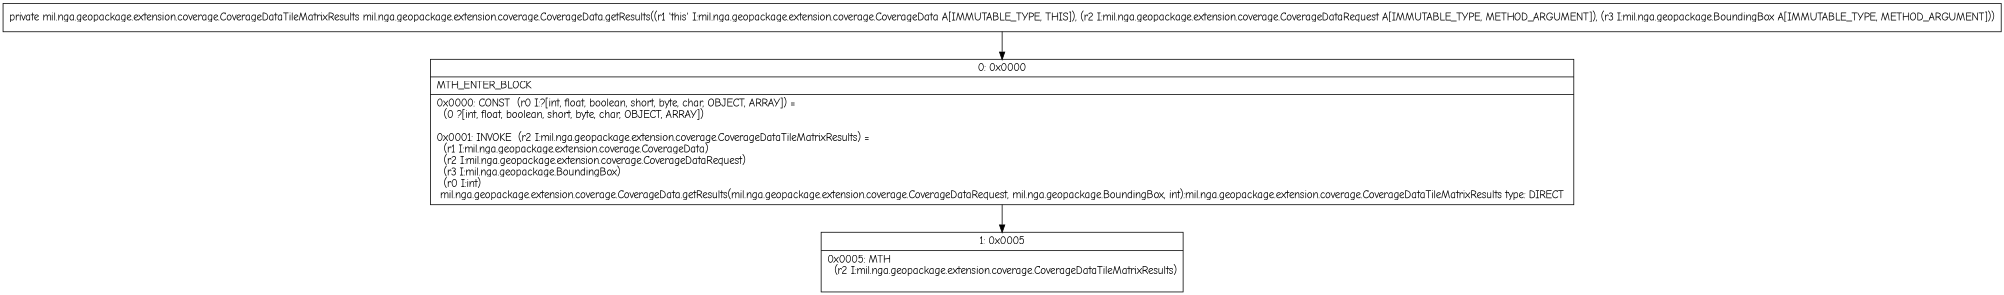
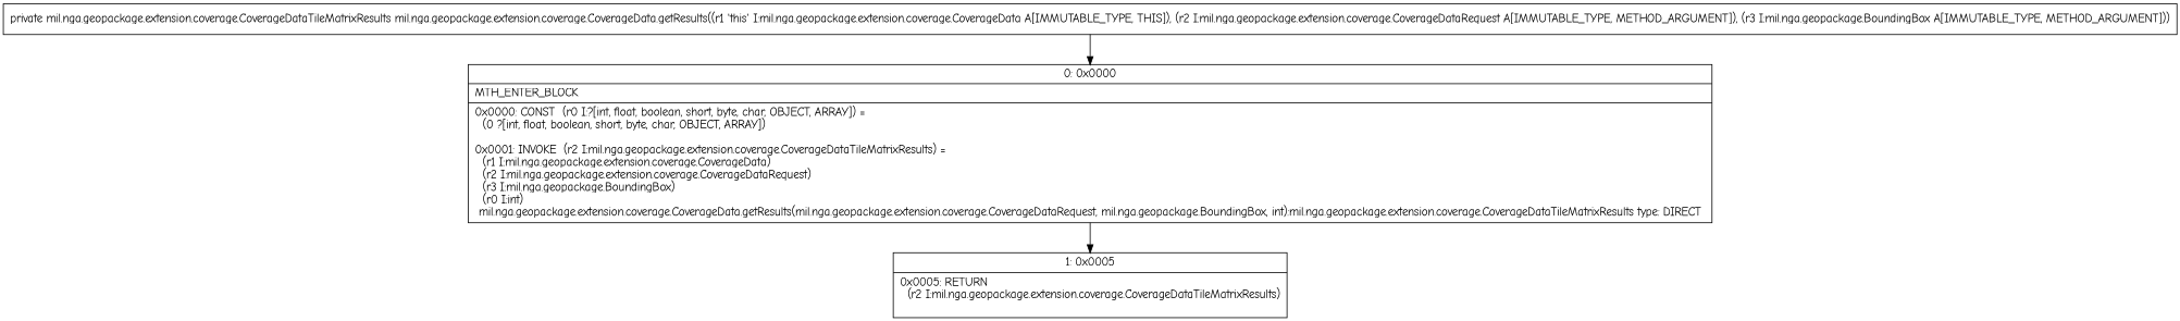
  digraph {
    fontname="Comic Neue"
    node [shape=record fontname="Comic Neue"]
    edge [fontname="Comic Neue"]
    n1 [label="{0\:\ 0x0000|MTH_ENTER_BLOCK\l|0x0000: CONST  (r0 I:?[int, float, boolean, short, byte, char, OBJECT, ARRAY]) = \l  (0 ?[int, float, boolean, short, byte, char, OBJECT, ARRAY])\l \l0x0001: INVOKE  (r2 I:mil.nga.geopackage.extension.coverage.CoverageDataTileMatrixResults) = \l  (r1 I:mil.nga.geopackage.extension.coverage.CoverageData)\l  (r2 I:mil.nga.geopackage.extension.coverage.CoverageDataRequest)\l  (r3 I:mil.nga.geopackage.BoundingBox)\l  (r0 I:int)\l mil.nga.geopackage.extension.coverage.CoverageData.getResults(mil.nga.geopackage.extension.coverage.CoverageDataRequest, mil.nga.geopackage.BoundingBox, int):mil.nga.geopackage.extension.coverage.CoverageDataTileMatrixResults type: DIRECT \l}"]
-   n2 [label="{1\:\ 0x0005|0x0005: MTH  \l  (r2 I:mil.nga.geopackage.extension.coverage.CoverageDataTileMatrixResults)\l \l}"]
+   n2 [label="{1\:\ 0x0005|0x0005: RETURN  \l  (r2 I:mil.nga.geopackage.extension.coverage.CoverageDataTileMatrixResults)\l \l}"]
    n3 [label="{private mil.nga.geopackage.extension.coverage.CoverageDataTileMatrixResults mil.nga.geopackage.extension.coverage.CoverageData.getResults((r1 'this' I:mil.nga.geopackage.extension.coverage.CoverageData A[IMMUTABLE_TYPE, THIS]), (r2 I:mil.nga.geopackage.extension.coverage.CoverageDataRequest A[IMMUTABLE_TYPE, METHOD_ARGUMENT]), (r3 I:mil.nga.geopackage.BoundingBox A[IMMUTABLE_TYPE, METHOD_ARGUMENT])) }"]
    n1 -> n2
    n3 -> n1
  }
